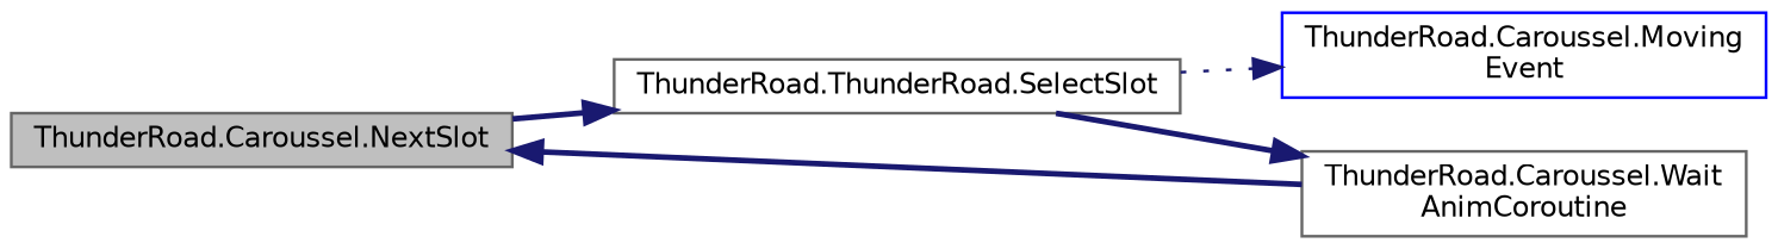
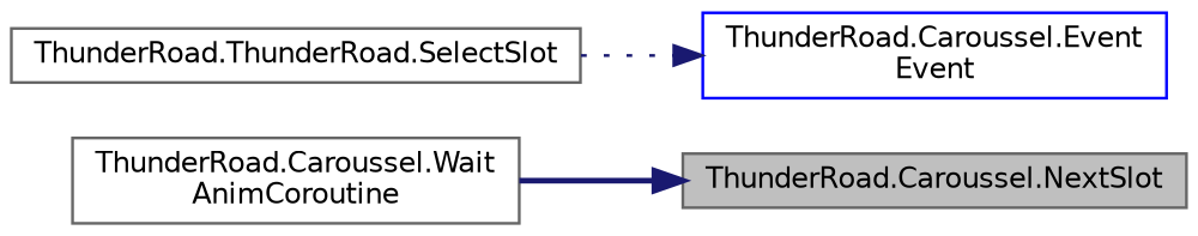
  digraph {
    rankdir=LR
    node [color=gray40 fillcolor=white fontname=Helvetica fontsize=10 shape=record style=filled]
    edge [color=midnightblue fontname=Helvetica fontsize=10 labelfontname=Helvetica labelfontsize=10 style=bold]
    n1 [fillcolor=grey75 fontcolor=black height=0.2 label="ThunderRoad.Caroussel.NextSlot" width=0.4]
    n2 [height=0.2 label="ThunderRoad.ThunderRoad.SelectSlot" width=0.4]
-   n3 [color=blue height=0.2 label="ThunderRoad.Caroussel.Moving\lEvent" width=0.4]
+   n3 [color=blue height=0.2 label="ThunderRoad.Caroussel.Event\lEvent" width=0.4]
    n4 [height=0.2 label="ThunderRoad.Caroussel.Wait\lAnimCoroutine" width=0.4]
-   n1 -> n2
    n2 -> n3 [style=dotted]
-   n2 -> n4
    n4 -> n1
  }
